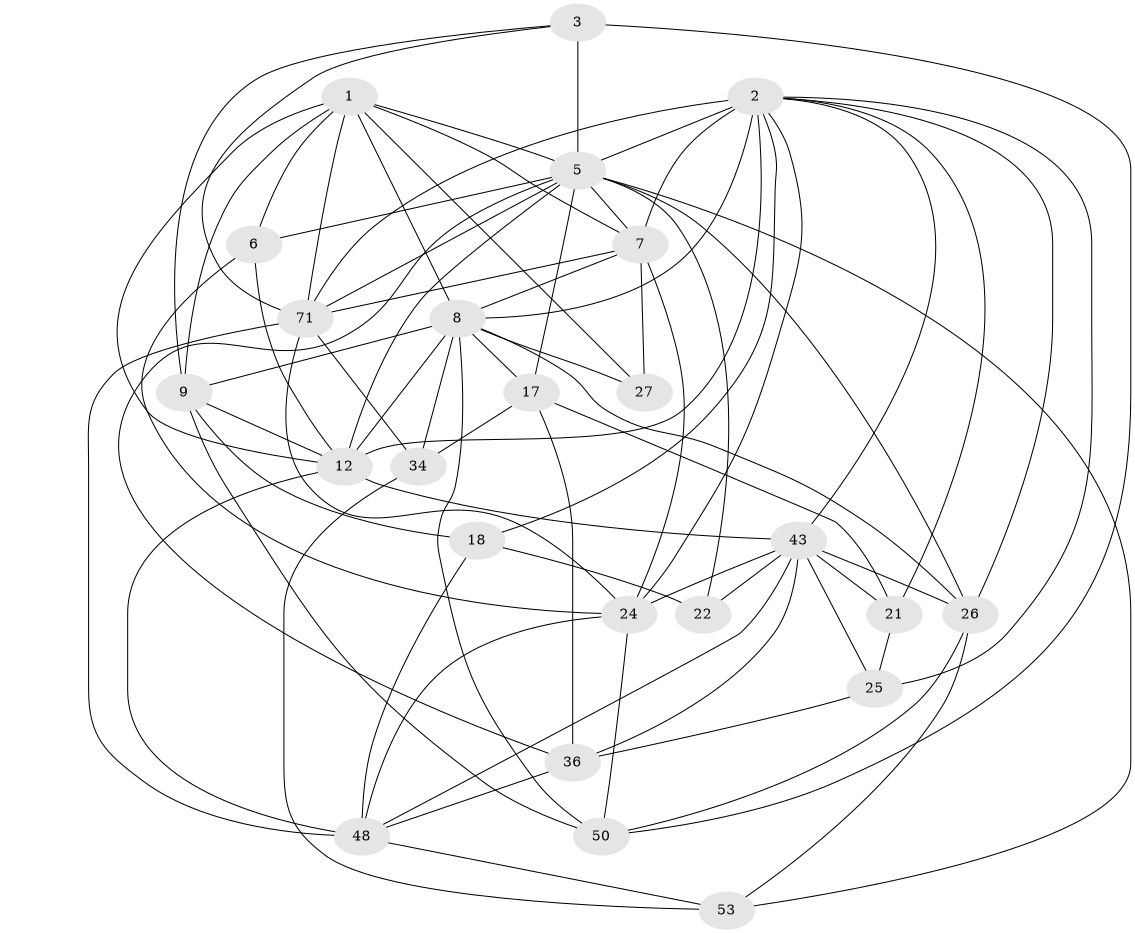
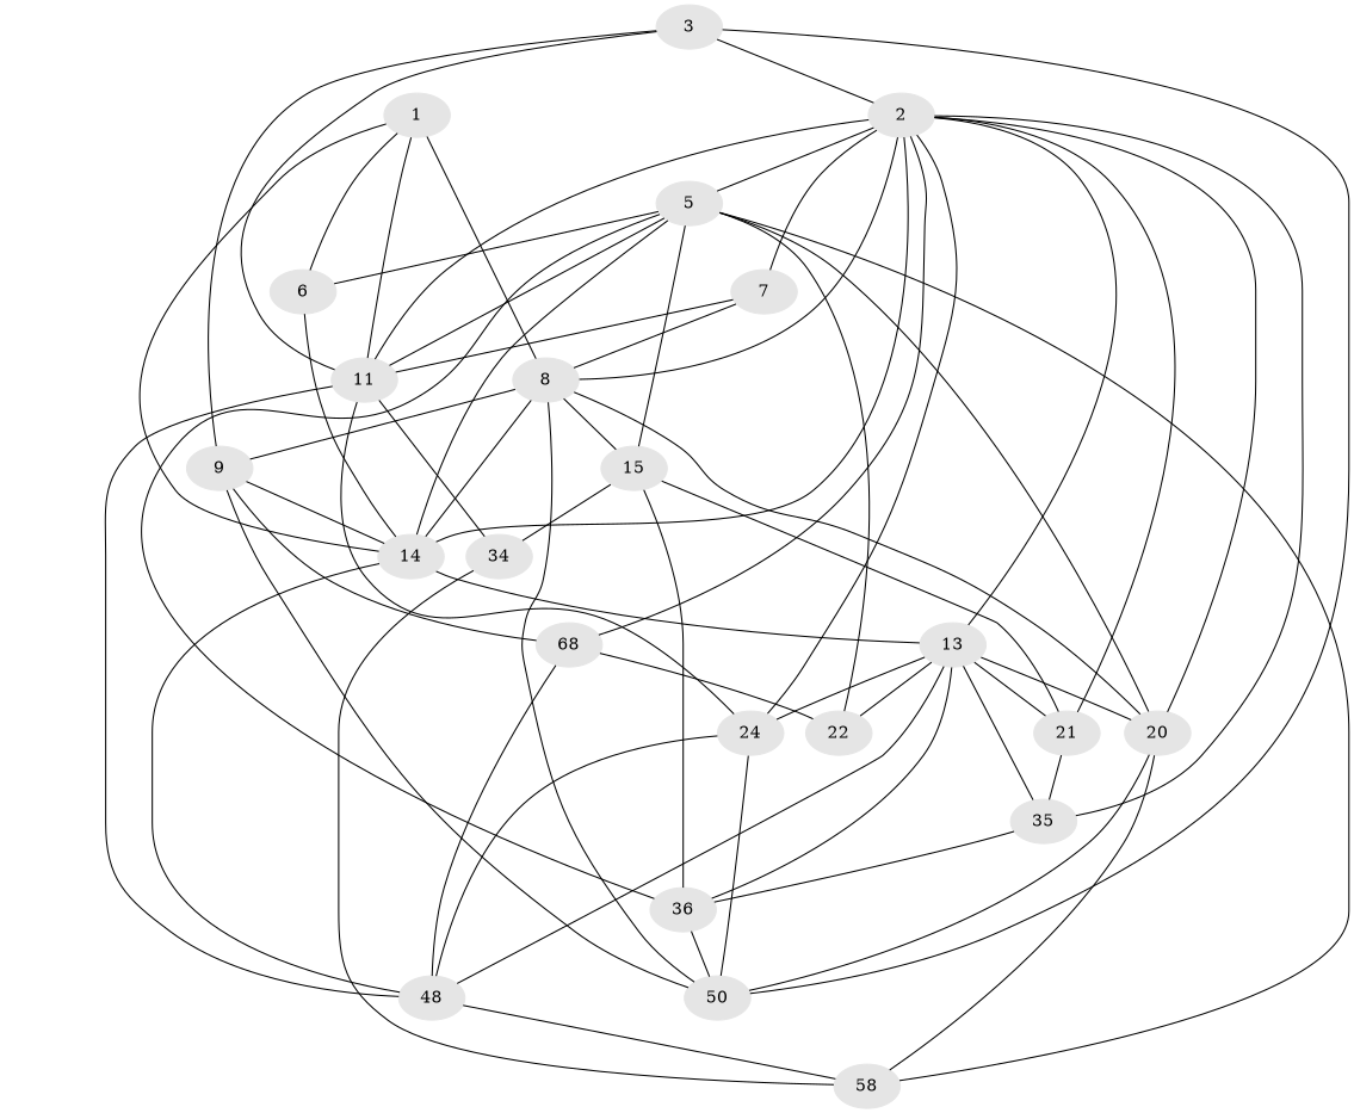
  graph {
    node [color=gray90 style=filled]
    1 [super="+42"]
    5 [super="+20+49+41+17"]
    6
    7 [super="+10"]
    8 [super="+29+32"]
    9 [super="+28"]
-   11 [super="+14+31" label=71]
-   12 [super="+16+30"]
-   27
-   26 [super="+47"]
-   15 [super="+46" label=17]
+   11 [super="+14+31"]
+   12 [super="+16+30" label=14]
+   26 [super="+47" label=20]
+   15 [super="+46"]
    22
    36 [super="+62"]
-   58 [label=53]
+   58
    24 [super="+43"]
    50 [super="+52"]
    n17 [label=34]
-   18
+   18 [label=68]
    48 [super="+57"]
-   13 [super="+35" label=43]
+   13 [super="+35"]
    2 [super="+59+44+4"]
    21
-   25
+   25 [label=35]
    3 [super="+38"]
-   1 -- 5
    1 -- 6
-   1 -- 7
    1 -- 8
-   1 -- 9
    1 -- 11
    1 -- 12
-   1 -- 27 [weight=2]
    5 -- 6
-   5 -- 7
    5 -- 11 [weight=3]
    5 -- 12
    5 -- 26
    5 -- 15
    5 -- 22 [weight=2]
    5 -- 36
    5 -- 58
    6 -- 12
-   6 -- 24
    7 -- 8
    7 -- 11
-   7 -- 27
-   7 -- 24 [weight=2]
    8 -- 9
    8 -- 12
-   8 -- 27
    8 -- 26
    8 -- 15
    8 -- 50
-   8 -- n17
    9 -- 12
    9 -- 50
    9 -- 18
    11 -- 24
    11 -- n17
    11 -- 48
    12 -- 48
    12 -- 13 [weight=2]
    26 -- 58
    26 -- 50
    15 -- 36 [weight=2]
    15 -- n17
    15 -- 21
-   36 -- 48
+   36 -- 50
    24 -- 50
    24 -- 48
    n17 -- 58
    18 -- 22
    18 -- 48
    48 -- 58
    13 -- 26
    13 -- 22
    13 -- 36
    13 -- 24
    13 -- 48
    13 -- 21
    13 -- 25
    2 -- 5
    2 -- 7
    2 -- 8
    2 -- 11 [weight=2]
    2 -- 12
    2 -- 26
    2 -- 24
    2 -- 18
    2 -- 13
    2 -- 21
    2 -- 25
    21 -- 25
    25 -- 36
-   3 -- 5 [weight=2]
+   3 -- 2 [weight=2]
    3 -- 9
    3 -- 11 [weight=2]
    3 -- 50
  }
